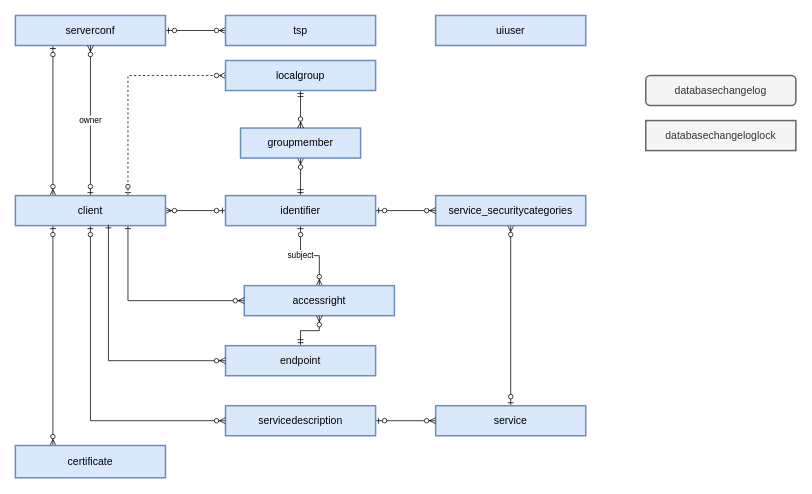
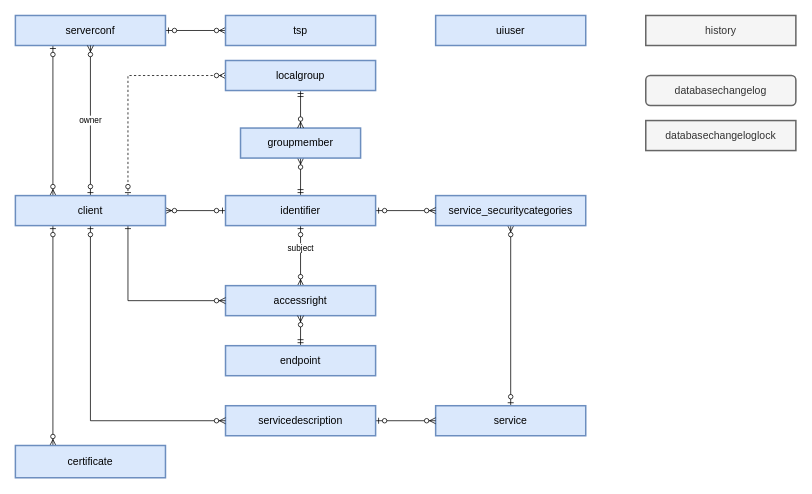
  <mxCell id="0" />
  <mxCell id="1" parent="0" />
  <mxCell id="2" style="edgeStyle=orthogonalEdgeStyle;rounded=0;orthogonalLoop=1;jettySize=auto;html=1;exitX=0.5;exitY=0;exitDx=0;exitDy=0;entryX=0.5;entryY=1;entryDx=0;entryDy=0;startArrow=ERzeroToOne;startFill=1;endArrow=ERzeroToMany;endFill=1;comic=0;" parent="1" source="3" target="6" edge="1"><mxGeometry relative="1" as="geometry" /></mxCell>
  <mxCell id="3" value="service&lt;br&gt;" style="strokeWidth=2;whiteSpace=wrap;html=1;align=center;fontSize=14;fillColor=#dae8fc;strokeColor=#6c8ebf;" parent="1" vertex="1"><mxGeometry x="580" y="540" width="200" height="40" as="geometry" /></mxCell>
  <mxCell id="4" style="edgeStyle=orthogonalEdgeStyle;rounded=0;orthogonalLoop=1;jettySize=auto;html=1;exitX=1;exitY=0.5;exitDx=0;exitDy=0;entryX=0;entryY=0.5;entryDx=0;entryDy=0;startArrow=ERzeroToOne;startFill=1;endArrow=ERzeroToMany;endFill=1;" parent="1" source="5" target="3" edge="1"><mxGeometry relative="1" as="geometry" /></mxCell>
  <mxCell id="5" value="servicedescription&lt;br&gt;" style="strokeWidth=2;whiteSpace=wrap;html=1;align=center;fontSize=14;fillColor=#dae8fc;strokeColor=#6c8ebf;" parent="1" vertex="1"><mxGeometry x="300" y="540" width="200" height="40" as="geometry" /></mxCell>
  <mxCell id="6" value="service_securitycategories&lt;br&gt;" style="strokeWidth=2;whiteSpace=wrap;html=1;align=center;fontSize=14;fillColor=#dae8fc;strokeColor=#6c8ebf;comic=0;" parent="1" vertex="1"><mxGeometry x="580" y="260" width="200" height="40" as="geometry" /></mxCell>
  <mxCell id="7" style="edgeStyle=orthogonalEdgeStyle;rounded=0;orthogonalLoop=1;jettySize=auto;html=1;exitX=0;exitY=0.5;exitDx=0;exitDy=0;startArrow=ERzeroToOne;startFill=1;endArrow=ERzeroToMany;endFill=1;comic=0;" parent="1" source="11" target="27" edge="1"><mxGeometry relative="1" as="geometry" /></mxCell>
  <mxCell id="8" style="edgeStyle=orthogonalEdgeStyle;rounded=0;orthogonalLoop=1;jettySize=auto;html=1;exitX=1;exitY=0.5;exitDx=0;exitDy=0;entryX=0;entryY=0.5;entryDx=0;entryDy=0;startArrow=ERzeroToOne;startFill=1;endArrow=ERzeroToMany;endFill=1;" parent="1" source="11" target="6" edge="1"><mxGeometry relative="1" as="geometry" /></mxCell>
  <mxCell id="9" value="subject&lt;br&gt;" style="edgeStyle=orthogonalEdgeStyle;rounded=0;orthogonalLoop=1;jettySize=auto;html=1;exitX=0.5;exitY=1;exitDx=0;exitDy=0;entryX=0.5;entryY=0;entryDx=0;entryDy=0;startArrow=ERzeroToOne;startFill=1;endArrow=ERzeroToMany;endFill=1;" parent="1" source="11" target="13" edge="1"><mxGeometry x="-0.25" relative="1" as="geometry"><mxPoint as="offset" /></mxGeometry></mxCell>
  <mxCell id="10" style="edgeStyle=orthogonalEdgeStyle;rounded=0;orthogonalLoop=1;jettySize=auto;html=1;exitX=0.5;exitY=0;exitDx=0;exitDy=0;entryX=0.5;entryY=1;entryDx=0;entryDy=0;startArrow=ERmandOne;startFill=0;endArrow=ERzeroToMany;endFill=1;" parent="1" source="11" target="12" edge="1"><mxGeometry relative="1" as="geometry" /></mxCell>
  <mxCell id="11" value="identifier&lt;br&gt;" style="strokeWidth=2;whiteSpace=wrap;html=1;align=center;fontSize=14;fillColor=#dae8fc;strokeColor=#6c8ebf;" parent="1" vertex="1"><mxGeometry x="300" y="260" width="200" height="40" as="geometry" /></mxCell>
  <mxCell id="12" value="groupmember&lt;br&gt;" style="strokeWidth=2;whiteSpace=wrap;html=1;align=center;fontSize=14;fillColor=#dae8fc;strokeColor=#6c8ebf;" parent="1" vertex="1"><mxGeometry x="320" y="170" width="160" height="40" as="geometry" /></mxCell>
- <mxCell id="13" value="accessright&lt;br&gt;" style="strokeWidth=2;whiteSpace=wrap;html=1;align=center;fontSize=14;fillColor=#dae8fc;strokeColor=#6c8ebf;" parent="1" vertex="1"><mxGeometry x="325" y="380" width="200" height="40" as="geometry" /></mxCell>
+ <mxCell id="13" value="accessright&lt;br&gt;" style="strokeWidth=2;whiteSpace=wrap;html=1;align=center;fontSize=14;fillColor=#dae8fc;strokeColor=#6c8ebf;" parent="1" vertex="1"><mxGeometry x="300" y="380" width="200" height="40" as="geometry" /></mxCell>
  <mxCell id="14" value="databasechangeloglock&lt;br&gt;" style="strokeWidth=2;whiteSpace=wrap;html=1;align=center;fontSize=14;fillColor=#f5f5f5;strokeColor=#666666;fontColor=#333333;" parent="1" vertex="1"><mxGeometry x="860" y="160" width="200" height="40" as="geometry" /></mxCell>
  <mxCell id="15" value="databasechangelog&lt;br&gt;" style="strokeWidth=2;whiteSpace=wrap;html=1;align=center;fontSize=14;fillColor=#f5f5f5;strokeColor=#666666;fontColor=#333333;rounded=1;" parent="1" vertex="1"><mxGeometry x="860" y="100" width="200" height="40" as="geometry" /></mxCell>
+ <mxCell id="16" value="history&lt;br&gt;" style="strokeWidth=2;whiteSpace=wrap;html=1;align=center;fontSize=14;fillColor=#f5f5f5;strokeColor=#666666;fontColor=#333333;" parent="1" vertex="1"><mxGeometry x="860" y="20" width="200" height="40" as="geometry" /></mxCell>
  <mxCell id="17" value="uiuser&lt;br&gt;" style="strokeWidth=2;whiteSpace=wrap;html=1;align=center;fontSize=14;fillColor=#dae8fc;strokeColor=#6c8ebf;" parent="1" vertex="1"><mxGeometry x="580" y="20" width="200" height="40" as="geometry" /></mxCell>
  <mxCell id="18" style="edgeStyle=orthogonalEdgeStyle;rounded=0;orthogonalLoop=1;jettySize=auto;html=1;exitX=1;exitY=0.5;exitDx=0;exitDy=0;entryX=0;entryY=0.5;entryDx=0;entryDy=0;startArrow=ERzeroToOne;startFill=1;endArrow=ERzeroToMany;endFill=1;" parent="1" source="20" target="21" edge="1"><mxGeometry relative="1" as="geometry" /></mxCell>
  <mxCell id="19" style="edgeStyle=orthogonalEdgeStyle;rounded=0;orthogonalLoop=1;jettySize=auto;html=1;exitX=0.25;exitY=1;exitDx=0;exitDy=0;startArrow=ERzeroToOne;startFill=1;endArrow=ERzeroToMany;endFill=1;entryX=0.25;entryY=0;entryDx=0;entryDy=0;" parent="1" source="20" target="27" edge="1"><mxGeometry relative="1" as="geometry" /></mxCell>
  <mxCell id="20" value="serverconf&lt;br&gt;" style="strokeWidth=2;whiteSpace=wrap;html=1;align=center;fontSize=14;fillColor=#dae8fc;strokeColor=#6c8ebf;" parent="1" vertex="1"><mxGeometry x="20" y="20" width="200" height="40" as="geometry" /></mxCell>
  <mxCell id="21" value="tsp&lt;br&gt;" style="strokeWidth=2;whiteSpace=wrap;html=1;align=center;fontSize=14;fillColor=#dae8fc;strokeColor=#6c8ebf;" parent="1" vertex="1"><mxGeometry x="300" y="20" width="200" height="40" as="geometry" /></mxCell>
  <mxCell id="22" value="owner&lt;br&gt;" style="edgeStyle=orthogonalEdgeStyle;rounded=0;orthogonalLoop=1;jettySize=auto;html=1;exitX=0.5;exitY=0;exitDx=0;exitDy=0;entryX=0.5;entryY=1;entryDx=0;entryDy=0;startArrow=ERzeroToOne;startFill=1;endArrow=ERzeroToMany;endFill=1;" parent="1" source="27" target="20" edge="1"><mxGeometry relative="1" as="geometry" /></mxCell>
  <mxCell id="23" style="edgeStyle=orthogonalEdgeStyle;rounded=0;orthogonalLoop=1;jettySize=auto;html=1;exitX=0.5;exitY=1;exitDx=0;exitDy=0;entryX=0;entryY=0.5;entryDx=0;entryDy=0;startArrow=ERzeroToOne;startFill=1;endArrow=ERzeroToMany;endFill=1;" parent="1" source="27" target="5" edge="1"><mxGeometry relative="1" as="geometry" /></mxCell>
  <mxCell id="24" value="" style="edgeStyle=orthogonalEdgeStyle;rounded=0;orthogonalLoop=1;jettySize=auto;html=1;exitX=0.75;exitY=1;exitDx=0;exitDy=0;entryX=0;entryY=0.5;entryDx=0;entryDy=0;startArrow=ERone;startFill=0;endArrow=ERzeroToMany;endFill=1;" parent="1" source="27" target="13" edge="1"><mxGeometry x="-0.392" relative="1" as="geometry"><mxPoint as="offset" /></mxGeometry></mxCell>
  <mxCell id="25" style="edgeStyle=orthogonalEdgeStyle;rounded=0;orthogonalLoop=1;jettySize=auto;html=1;exitX=0.75;exitY=0;exitDx=0;exitDy=0;entryX=0;entryY=0.5;entryDx=0;entryDy=0;startArrow=ERzeroToOne;startFill=1;endArrow=ERzeroToMany;endFill=1;dashed=1;" parent="1" source="27" target="29" edge="1"><mxGeometry relative="1" as="geometry" /></mxCell>
  <mxCell id="26" style="edgeStyle=orthogonalEdgeStyle;rounded=0;orthogonalLoop=1;jettySize=auto;html=1;exitX=0.25;exitY=1;exitDx=0;exitDy=0;entryX=0.25;entryY=0;entryDx=0;entryDy=0;startArrow=ERzeroToOne;startFill=1;endArrow=ERzeroToMany;endFill=1;" parent="1" source="27" target="30" edge="1"><mxGeometry relative="1" as="geometry" /></mxCell>
  <mxCell id="27" value="client&lt;br&gt;" style="strokeWidth=2;whiteSpace=wrap;html=1;align=center;fontSize=14;fillColor=#dae8fc;strokeColor=#6c8ebf;" parent="1" vertex="1"><mxGeometry x="20" y="260" width="200" height="40" as="geometry" /></mxCell>
  <mxCell id="28" style="edgeStyle=orthogonalEdgeStyle;rounded=0;orthogonalLoop=1;jettySize=auto;html=1;exitX=0.5;exitY=1;exitDx=0;exitDy=0;startArrow=ERmandOne;startFill=0;endArrow=ERzeroToMany;endFill=1;" parent="1" source="29" target="12" edge="1"><mxGeometry relative="1" as="geometry" /></mxCell>
  <mxCell id="29" value="localgroup&lt;br&gt;" style="strokeWidth=2;whiteSpace=wrap;html=1;align=center;fontSize=14;fillColor=#dae8fc;strokeColor=#6c8ebf;" parent="1" vertex="1"><mxGeometry x="300" y="80" width="200" height="40" as="geometry" /></mxCell>
  <mxCell id="30" value="certificate&lt;br&gt;" style="strokeWidth=2;whiteSpace=wrap;html=1;align=center;fontSize=14;fillColor=#dae8fc;strokeColor=#6c8ebf;" parent="1" vertex="1"><mxGeometry x="20" y="593" width="200" height="43" as="geometry" /></mxCell>
  <mxCell id="31" style="edgeStyle=orthogonalEdgeStyle;rounded=0;orthogonalLoop=1;jettySize=auto;html=1;exitX=0.5;exitY=0;exitDx=0;exitDy=0;endArrow=ERzeroToMany;endFill=1;startArrow=ERmandOne;startFill=0;" edge="1" parent="1" source="32" target="13"><mxGeometry relative="1" as="geometry" /></mxCell>
  <mxCell id="32" value="endpoint" style="strokeWidth=2;whiteSpace=wrap;html=1;align=center;fontSize=14;fillColor=#dae8fc;strokeColor=#6c8ebf;" vertex="1" parent="1"><mxGeometry x="300" y="460" width="200" height="40" as="geometry" /></mxCell>
- <mxCell id="33" value="" style="edgeStyle=orthogonalEdgeStyle;rounded=0;orthogonalLoop=1;jettySize=auto;html=1;exitX=0.62;exitY=0.975;exitDx=0;exitDy=0;entryX=0;entryY=0.5;entryDx=0;entryDy=0;startArrow=ERone;startFill=0;endArrow=ERzeroToMany;endFill=1;exitPerimeter=0;" edge="1" parent="1" source="27" target="32"><mxGeometry x="-0.392" relative="1" as="geometry"><mxPoint as="offset" /><mxPoint x="180" y="310" as="sourcePoint" /><mxPoint x="310" y="410" as="targetPoint" /></mxGeometry></mxCell>
